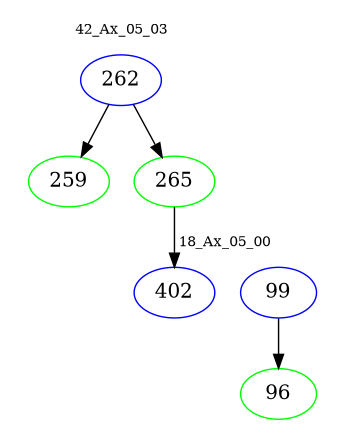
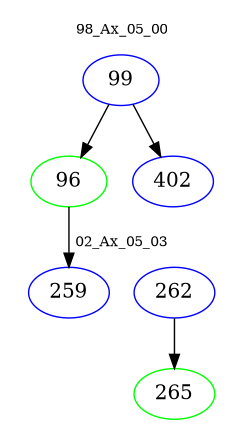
  digraph {
    node [color=blue]
    edge [color=black]
    n1 [label=262]
-   n2 [color=green label=259]
+   n2 [label=259]
    n3 [color=green label=265]
    n4 [label=99]
    n5 [color=green label=96]
    n6 [label=402]
    subgraph cluster_1 {
      color=white
      fontsize=10
-     label="42_Ax_05_03"
+     label="02_Ax_05_03"
      n1
      n2
      n3
    }
    subgraph cluster_2 {
      color=white
      fontsize=10
-     label="18_Ax_05_00"
+     label="98_Ax_05_00"
      n4
      n5
      n6
    }
-   n1 -> n2
+   n5 -> n2
    n1 -> n3
    n4 -> n5
-   n3 -> n6
+   n4 -> n6
  }
